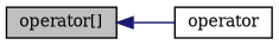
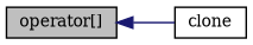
  digraph {
    rankdir=LR
    fontname="DejaVu Serif"
    node [color=black fontname="DejaVu Serif" fontsize=10 shape=record]
    n1 [fillcolor=grey75 fontcolor=black height=0.2 label="operator[]" style=filled width=0.4]
-   n2 [height=0.2 label=operator width=0.4]
+   n2 [height=0.2 label=clone width=0.4]
    n1 -> n2 [color=midnightblue dir=back fontname="DejaVu Serif" fontsize=10 labelfontname=Helvetica labelfontsize=10 style=solid]
  }
